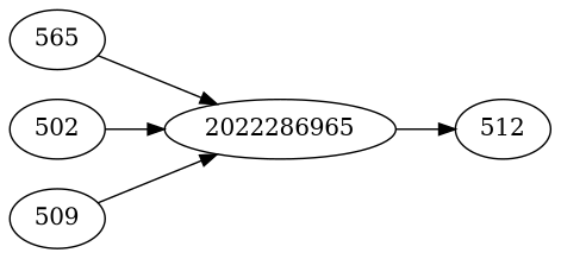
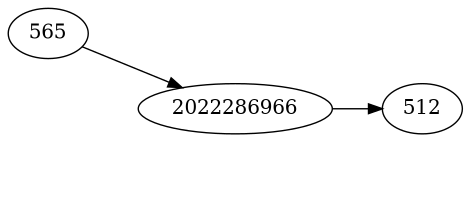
  strict digraph {
    rankdir=LR
    n1 [label=565]
-   2022286965
+   2022286965 [label=2022286966]
    512
-   502
-   509
    n1 -> 2022286965
    2022286965 -> 512
-   502 -> 2022286965
-   509 -> 2022286965
  }
